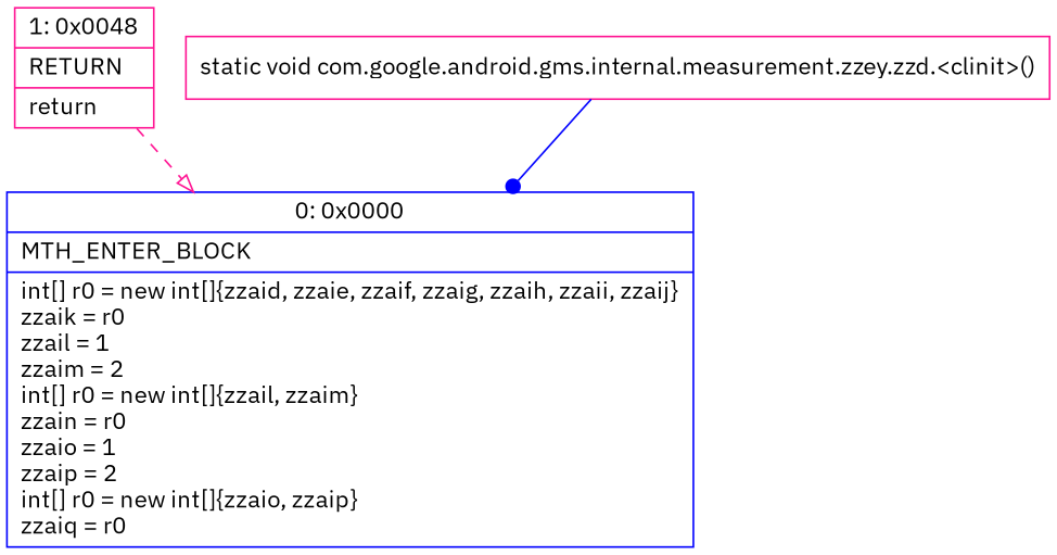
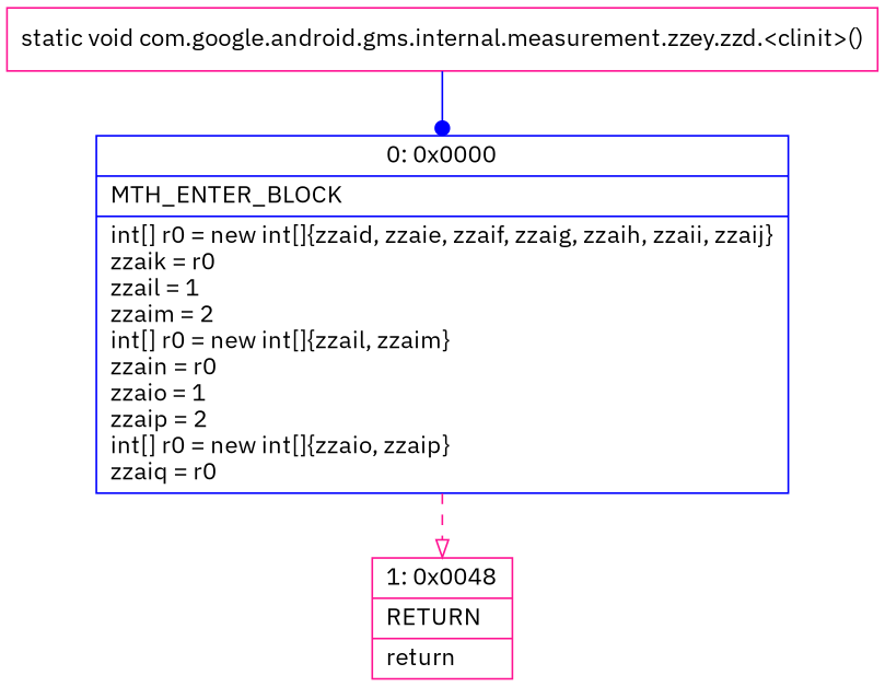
  digraph {
    fontname="IBM Plex Sans"
    node [shape=record color=deeppink fontname="IBM Plex Sans"]
    edge [fontname="IBM Plex Sans"]
    n1 [label="{0\:\ 0x0000|MTH_ENTER_BLOCK\l|int[] r0 = new int[]\{zzaid, zzaie, zzaif, zzaig, zzaih, zzaii, zzaij\}\lzzaik = r0\lzzail = 1\lzzaim = 2\lint[] r0 = new int[]\{zzail, zzaim\}\lzzain = r0\lzzaio = 1\lzzaip = 2\lint[] r0 = new int[]\{zzaio, zzaip\}\lzzaiq = r0\l}" color=blue]
    n2 [label="{1\:\ 0x0048|RETURN\l|return\l}"]
    n3 [label="{static void com.google.android.gms.internal.measurement.zzey.zzd.\<clinit\>() }"]
-   n2 -> n1 [color=deeppink style=dashed arrowhead=onormal]
+   n1 -> n2 [color=deeppink style=dashed arrowhead=onormal]
    n3 -> n1 [color=blue style=solid arrowhead=dot]
  }
